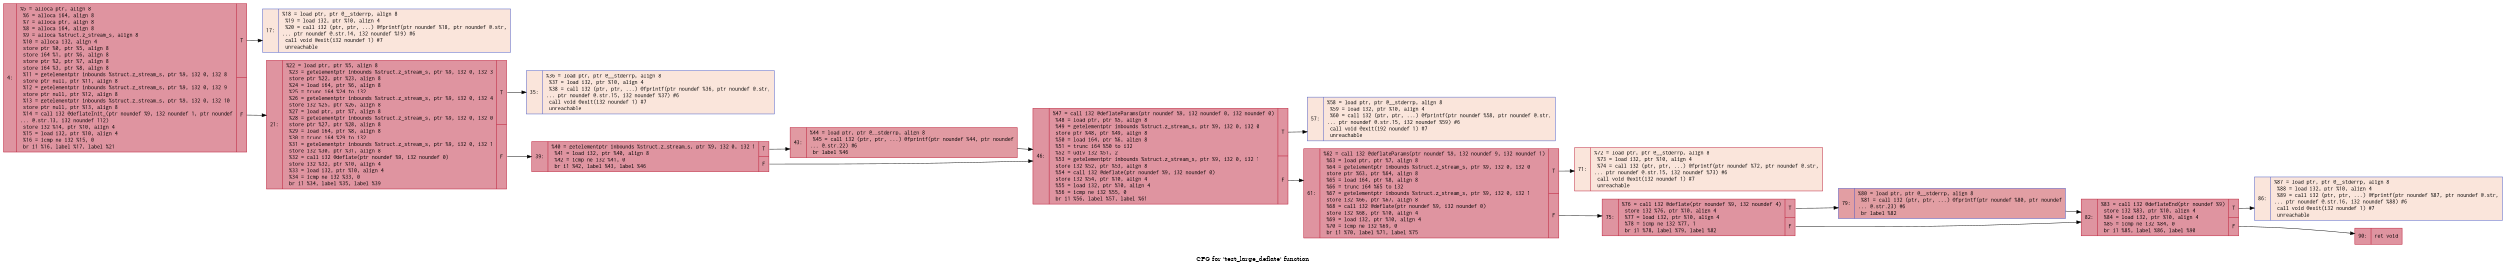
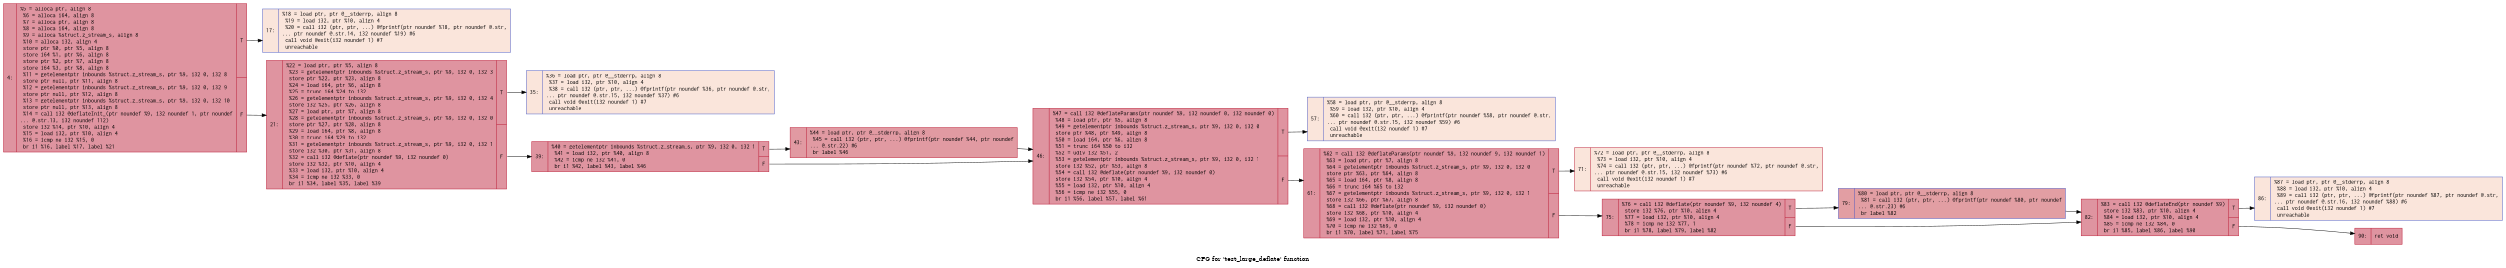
  digraph {
    label="CFG for 'test_large_deflate' function"
    rankdir=LR
    node [color="#b70d28ff" fillcolor="#b70d2870" fontname=Courier shape=record style=filled]
    edge [tailport=s0]
    n1 [label="{4:\l|  %5 = alloca ptr, align 8\l  %6 = alloca i64, align 8\l  %7 = alloca ptr, align 8\l  %8 = alloca i64, align 8\l  %9 = alloca %struct.z_stream_s, align 8\l  %10 = alloca i32, align 4\l  store ptr %0, ptr %5, align 8\l  store i64 %1, ptr %6, align 8\l  store ptr %2, ptr %7, align 8\l  store i64 %3, ptr %8, align 8\l  %11 = getelementptr inbounds %struct.z_stream_s, ptr %9, i32 0, i32 8\l  store ptr null, ptr %11, align 8\l  %12 = getelementptr inbounds %struct.z_stream_s, ptr %9, i32 0, i32 9\l  store ptr null, ptr %12, align 8\l  %13 = getelementptr inbounds %struct.z_stream_s, ptr %9, i32 0, i32 10\l  store ptr null, ptr %13, align 8\l  %14 = call i32 @deflateInit_(ptr noundef %9, i32 noundef 1, ptr noundef\l... @.str.13, i32 noundef 112)\l  store i32 %14, ptr %10, align 4\l  %15 = load i32, ptr %10, align 4\l  %16 = icmp ne i32 %15, 0\l  br i1 %16, label %17, label %21\l|{<s0>T|<s1>F}}"]
    n2 [color="#3d50c3ff" fillcolor="#f4c5ad70" label="{17:\l|  %18 = load ptr, ptr @__stderrp, align 8\l  %19 = load i32, ptr %10, align 4\l  %20 = call i32 (ptr, ptr, ...) @fprintf(ptr noundef %18, ptr noundef @.str,\l... ptr noundef @.str.14, i32 noundef %19) #6\l  call void @exit(i32 noundef 1) #7\l  unreachable\l}"]
    n3 [label="{21:\l|  %22 = load ptr, ptr %5, align 8\l  %23 = getelementptr inbounds %struct.z_stream_s, ptr %9, i32 0, i32 3\l  store ptr %22, ptr %23, align 8\l  %24 = load i64, ptr %6, align 8\l  %25 = trunc i64 %24 to i32\l  %26 = getelementptr inbounds %struct.z_stream_s, ptr %9, i32 0, i32 4\l  store i32 %25, ptr %26, align 8\l  %27 = load ptr, ptr %7, align 8\l  %28 = getelementptr inbounds %struct.z_stream_s, ptr %9, i32 0, i32 0\l  store ptr %27, ptr %28, align 8\l  %29 = load i64, ptr %8, align 8\l  %30 = trunc i64 %29 to i32\l  %31 = getelementptr inbounds %struct.z_stream_s, ptr %9, i32 0, i32 1\l  store i32 %30, ptr %31, align 8\l  %32 = call i32 @deflate(ptr noundef %9, i32 noundef 0)\l  store i32 %32, ptr %10, align 4\l  %33 = load i32, ptr %10, align 4\l  %34 = icmp ne i32 %33, 0\l  br i1 %34, label %35, label %39\l|{<s0>T|<s1>F}}"]
    n4 [color="#3d50c3ff" fillcolor="#f4c5ad70" label="{35:\l|  %36 = load ptr, ptr @__stderrp, align 8\l  %37 = load i32, ptr %10, align 4\l  %38 = call i32 (ptr, ptr, ...) @fprintf(ptr noundef %36, ptr noundef @.str,\l... ptr noundef @.str.15, i32 noundef %37) #6\l  call void @exit(i32 noundef 1) #7\l  unreachable\l}"]
    n5 [label="{39:\l|  %40 = getelementptr inbounds %struct.z_stream_s, ptr %9, i32 0, i32 1\l  %41 = load i32, ptr %40, align 8\l  %42 = icmp ne i32 %41, 0\l  br i1 %42, label %43, label %46\l|{<s0>T|<s1>F}}"]
    n6 [fillcolor="#bb1b2c70" label="{43:\l|  %44 = load ptr, ptr @__stderrp, align 8\l  %45 = call i32 (ptr, ptr, ...) @fprintf(ptr noundef %44, ptr noundef\l... @.str.22) #6\l  br label %46\l}"]
    n7 [label="{46:\l|  %47 = call i32 @deflateParams(ptr noundef %9, i32 noundef 0, i32 noundef 0)\l  %48 = load ptr, ptr %5, align 8\l  %49 = getelementptr inbounds %struct.z_stream_s, ptr %9, i32 0, i32 0\l  store ptr %48, ptr %49, align 8\l  %50 = load i64, ptr %6, align 8\l  %51 = trunc i64 %50 to i32\l  %52 = udiv i32 %51, 2\l  %53 = getelementptr inbounds %struct.z_stream_s, ptr %9, i32 0, i32 1\l  store i32 %52, ptr %53, align 8\l  %54 = call i32 @deflate(ptr noundef %9, i32 noundef 0)\l  store i32 %54, ptr %10, align 4\l  %55 = load i32, ptr %10, align 4\l  %56 = icmp ne i32 %55, 0\l  br i1 %56, label %57, label %61\l|{<s0>T|<s1>F}}"]
-   n8 [color="#3d50c3ff" fillcolor="#f4c5ad70" label="{57:\l|  %58 = load ptr, ptr @__stderrp, align 8\l  %59 = load i32, ptr %10, align 4\l  %60 = call i32 (ptr, ptr, ...) @fprintf(ptr noundef %58, ptr noundef @.str,\l... ptr noundef @.str.15, i32 noundef %59) #6\l  call void @exit(i92 noundef 1) #7\l  unreachable\l}"]
+   n8 [color="#3d50c3ff" fillcolor="#f4c5ad70" label="{57:\l|  %58 = load ptr, ptr @__stderrp, align 8\l  %59 = load i32, ptr %10, align 4\l  %60 = call i32 (ptr, ptr, ...) @fprintf(ptr noundef %58, ptr noundef @.str,\l... ptr noundef @.str.15, i32 noundef %59) #6\l  call void @exit(i32 noundef 1) #7\l  unreachable\l}"]
    n9 [label="{61:\l|  %62 = call i32 @deflateParams(ptr noundef %9, i32 noundef 9, i32 noundef 1)\l  %63 = load ptr, ptr %7, align 8\l  %64 = getelementptr inbounds %struct.z_stream_s, ptr %9, i32 0, i32 0\l  store ptr %63, ptr %64, align 8\l  %65 = load i64, ptr %8, align 8\l  %66 = trunc i64 %65 to i32\l  %67 = getelementptr inbounds %struct.z_stream_s, ptr %9, i32 0, i32 1\l  store i32 %66, ptr %67, align 8\l  %68 = call i32 @deflate(ptr noundef %9, i32 noundef 0)\l  store i32 %68, ptr %10, align 4\l  %69 = load i32, ptr %10, align 4\l  %70 = icmp ne i32 %69, 0\l  br i1 %70, label %71, label %75\l|{<s0>T|<s1>F}}"]
    n10 [fillcolor="#f4c5ad70" label="{71:\l|  %72 = load ptr, ptr @__stderrp, align 8\l  %73 = load i32, ptr %10, align 4\l  %74 = call i32 (ptr, ptr, ...) @fprintf(ptr noundef %72, ptr noundef @.str,\l... ptr noundef @.str.15, i32 noundef %73) #6\l  call void @exit(i32 noundef 1) #7\l  unreachable\l}"]
    n11 [label="{75:\l|  %76 = call i32 @deflate(ptr noundef %9, i32 noundef 4)\l  store i32 %76, ptr %10, align 4\l  %77 = load i32, ptr %10, align 4\l  %78 = icmp ne i32 %77, 1\l  br i1 %78, label %79, label %82\l|{<s0>T|<s1>F}}"]
    n12 [color="#3d50c3ff" fillcolor="#be242e70" label="{79:\l|  %80 = load ptr, ptr @__stderrp, align 8\l  %81 = call i32 (ptr, ptr, ...) @fprintf(ptr noundef %80, ptr noundef\l... @.str.23) #6\l  br label %82\l}"]
    n13 [label="{82:\l|  %83 = call i32 @deflateEnd(ptr noundef %9)\l  store i32 %83, ptr %10, align 4\l  %84 = load i32, ptr %10, align 4\l  %85 = icmp ne i32 %84, 0\l  br i1 %85, label %86, label %90\l|{<s0>T|<s1>F}}"]
    n14 [color="#3d50c3ff" fillcolor="#f4c5ad70" label="{86:\l|  %87 = load ptr, ptr @__stderrp, align 8\l  %88 = load i32, ptr %10, align 4\l  %89 = call i32 (ptr, ptr, ...) @fprintf(ptr noundef %87, ptr noundef @.str,\l... ptr noundef @.str.16, i32 noundef %88) #6\l  call void @exit(i32 noundef 1) #7\l  unreachable\l}"]
    n15 [label="{90:\l|  ret void\l}"]
    n1 -> n2
    n1 -> n3 [tailport=s1]
    n3 -> n4
    n3 -> n5 [tailport=s1]
    n5 -> n6
    n5 -> n7 [tailport=s1]
    n6 -> n7
    n7 -> n8
    n7 -> n9 [tailport=s1]
    n9 -> n10
    n9 -> n11 [tailport=s1]
    n11 -> n12
    n11 -> n13 [tailport=s1]
    n12 -> n13
    n13 -> n14
    n13 -> n15 [tailport=s1]
  }
